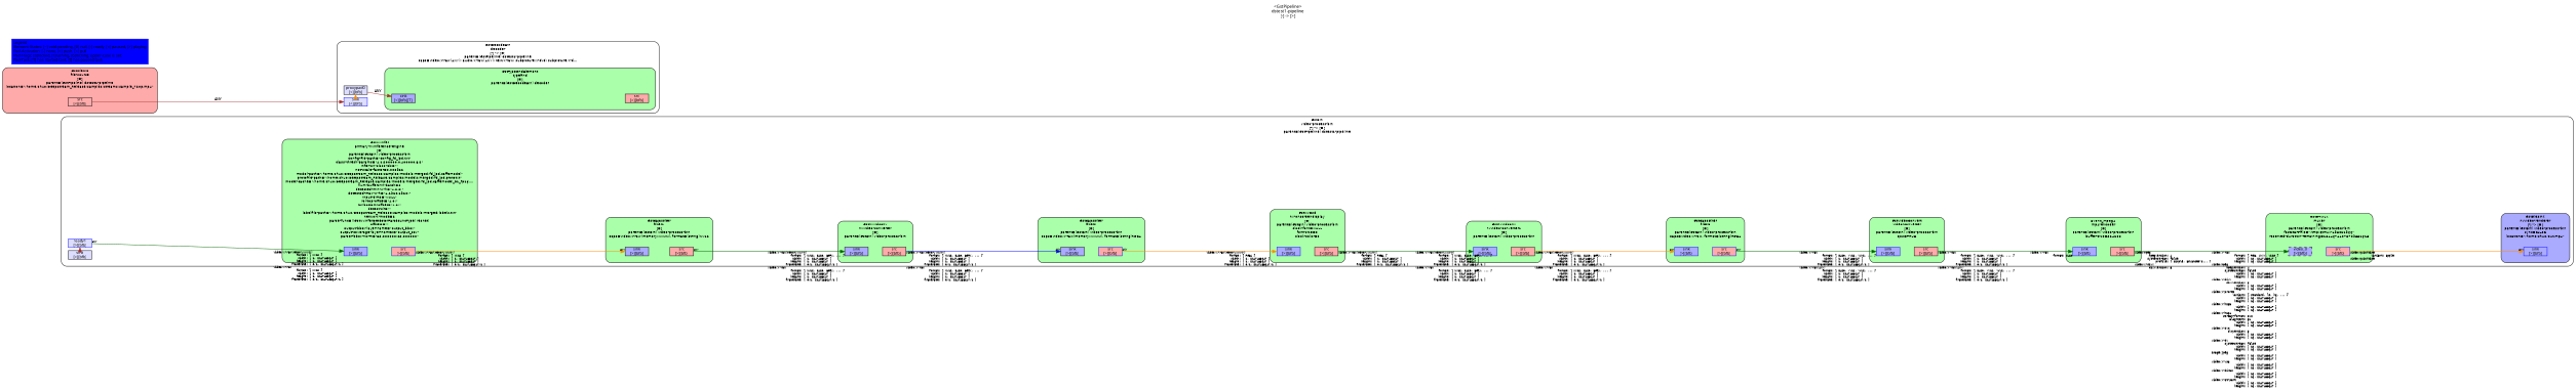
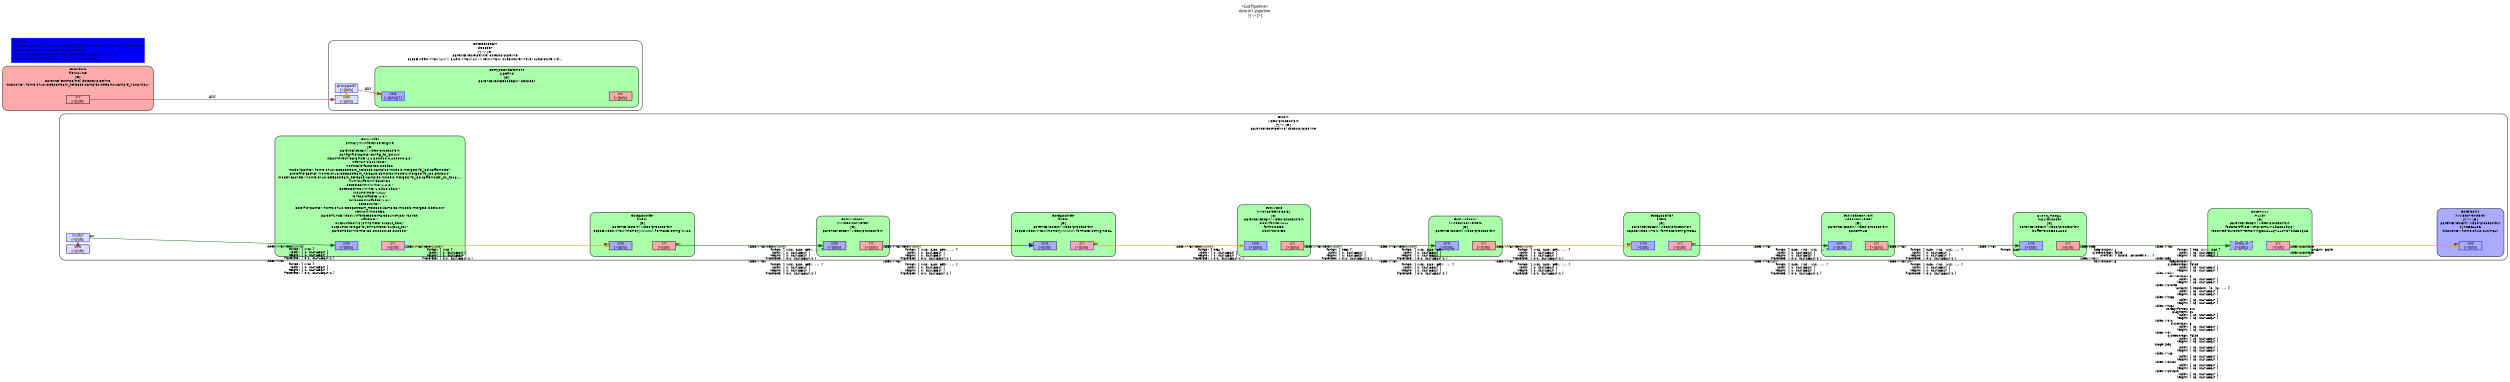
  digraph {
    fontname=sans
    fontsize=10
    label="<GstPipeline>\ndstest1-pipeline\n[-] -> [>]"
    labelloc=t
    nodesep=.1
    rankdir=LR
    ranksep=.2
    node [color=blue fillcolor="#aaaaff" fontname=sans fontsize=9 margin="0.0,0.0" shape=box style="filled,solid"]
    edge [fontname=monospace fontsize=9 labelfontsize=6]
    n1 [fillcolor="#ddddff" height=0.2 label="ready1\n[>][bfb]"]
    n2 [color=black fillcolor="#ddddff" height=0.2 label="sink\n[>][bfb]"]
    n3 [height=0.2 label="sink\n[>][bfb]"]
    n4 [color=black height=0.2 label="video_0\n[>][bfb]" style="filled,dashed"]
    n5 [fillcolor="#ffaaaa" height=0.2 label="src\n[>][bfb]"]
    n6 [height=0.2 label="sink\n[>][bfb]"]
    n7 [color=black fillcolor="#ffaaaa" height=0.2 label="src\n[>][bfb]"]
    n8 [height=0.2 label="sink\n[>][bfb]"]
    n9 [color=black fillcolor="#ffaaaa" height=0.2 label="src\n[>][bfb]"]
    n10 [height=0.2 label="sink\n[>][bfb]"]
    n11 [fillcolor="#ffaaaa" height=0.2 label="src\n[>][bfb]"]
    n12 [height=0.2 label="sink\n[>][bfb]"]
    n13 [color=black fillcolor="#ffaaaa" height=0.2 label="src\n[>][bfb]"]
    n14 [height=0.2 label="sink\n[>][bfb]"]
    n15 [color=black fillcolor="#ffaaaa" height=0.2 label="src\n[>][bfb]"]
    n16 [color=black height=0.2 label="sink\n[>][bfb]"]
    n17 [fillcolor="#ffaaaa" height=0.2 label="src\n[>][bfb]"]
    n18 [color=black fillcolor="#ffaaaa" height=0.2 label="src\n[>][bfb]"]
    n19 [color=black height=0.2 label="sink\n[>][bfb]"]
    n20 [color=black height=0.2 label="sink\n[>][bfb]"]
    n21 [color=black fillcolor="#ffaaaa" height=0.2 label="src\n[>][bfb]"]
    n22 [height=0.2 label="sink\n[>][bfb]"]
    n23 [fillcolor="#ffaaaa" height=0.2 label="src\n[>][bfb]"]
-   n24 [color=black fillcolor="#ddddff" height=0.2 label="proxypad0\n[<][bfb]"]
+   n24 [fillcolor="#ddddff" height=0.2 label="proxypad0\n[<][bfb]"]
    n25 [fillcolor="#ddddff" height=0.2 label="sink\n[<][bfb]"]
-   n26 [color=black height=0.2 label="sink\n[<][bfb][T]"]
+   n26 [height=0.2 label="sink\n[<][bfb][T]"]
    n27 [color=black fillcolor="#ffaaaa" height=0.2 label="src\n[>][bfb]"]
    n28 [color=black fillcolor="#ffaaaa" height=0.2 label="src\n[<][bfb]"]
    n29 [label="Legend\lElement-States: [~] void-pending, [0] null, [-] ready, [=] paused, [>] playing\lPad-Activation: [-] none, [>] push, [<] pull\lPad-Flags: [b]locked, [f]lushing, [b]locking; upper-case is set\lPad-Task: [T] has started task, [t] has paused task\l" margin="0.05,0.05" style=filled fillcolor=""]
    subgraph cluster_1 {
      color=black
      fillcolor="#ffffff"
      fontname="Bitstream Vera Sans"
      fontsize=8
      label="GstBin\nvideo-process-bin\n[-] -> [=]\nparent=(GstPipeline) dstest1-pipeline"
      style="filled,rounded"
      subgraph cluster_2 {
        color=black
        fillcolor="#ffffff"
        fontname="Bitstream Vera Sans"
        fontsize=8
        label=""
        style=invis
        n1
        n2
      }
      subgraph cluster_3 {
        color=black
        fillcolor="#aaaaff"
        fontname="Bitstream Vera Sans"
        fontsize=8
        label="GstFileSink\nnvvideo-renderer\n[-] -> [=]\nparent=(GstBin) video-process-bin\nsync=FALSE\nlocation=\"/home/shuo/out.mp4\""
        style="filled,rounded"
        subgraph cluster_4 {
          color=black
          fillcolor="#aaaaff"
          fontname="Bitstream Vera Sans"
          fontsize=8
          label=""
          style=invis
          n3
        }
      }
      subgraph cluster_5 {
        color=black
        fillcolor="#aaffaa"
        fontname="Bitstream Vera Sans"
        fontsize=8
        label="GstQTMux\nmuxer\n[=]\nparent=(GstBin) video-process-bin\nfaststart-file=\"/tmp/qtmux-498021966\"\nreserved-duration-remaining=18446744073709551615"
        style="filled,rounded"
        subgraph cluster_6 {
          color=black
          fillcolor="#aaffaa"
          fontname="Bitstream Vera Sans"
          fontsize=8
          label=""
          style=invis
          n4
        }
        subgraph cluster_7 {
          color=black
          fillcolor="#aaffaa"
          fontname="Bitstream Vera Sans"
          fontsize=8
          label=""
          style=invis
          n5
        }
      }
      subgraph cluster_8 {
        color=black
        fillcolor="#aaffaa"
        fontname="Bitstream Vera Sans"
        fontsize=8
        label="avenc_mpeg4\nmp4-encoder\n[=]\nparent=(GstBin) video-process-bin\nbuffer-size=524288"
        style="filled,rounded"
        subgraph cluster_9 {
          color=black
          fillcolor="#aaffaa"
          fontname="Bitstream Vera Sans"
          fontsize=8
          label=""
          style=invis
          n6
        }
        subgraph cluster_10 {
          color=black
          fillcolor="#aaffaa"
          fontname="Bitstream Vera Sans"
          fontsize=8
          label=""
          style=invis
          n7
        }
      }
      subgraph cluster_11 {
        color=black
        fillcolor="#aaffaa"
        fontname="Bitstream Vera Sans"
        fontsize=8
        label="GstVideoConvert\nvideo-converter\n[=]\nparent=(GstBin) video-process-bin\nqos=TRUE"
        style="filled,rounded"
        subgraph cluster_12 {
          color=black
          fillcolor="#aaffaa"
          fontname="Bitstream Vera Sans"
          fontsize=8
          label=""
          style=invis
          n8
        }
        subgraph cluster_13 {
          color=black
          fillcolor="#aaffaa"
          fontname="Bitstream Vera Sans"
          fontsize=8
          label=""
          style=invis
          n9
        }
      }
      subgraph cluster_14 {
        color=black
        fillcolor="#aaffaa"
        fontname="Bitstream Vera Sans"
        fontsize=8
        label="GstCapsFilter\nfilter3\n[=]\nparent=(GstBin) video-process-bin\ncaps=video/x-raw, format=(string)RGBA"
        style="filled,rounded"
        subgraph cluster_15 {
          color=black
          fillcolor="#aaffaa"
          fontname="Bitstream Vera Sans"
          fontsize=8
          label=""
          style=invis
          n10
        }
        subgraph cluster_16 {
          color=black
          fillcolor="#aaffaa"
          fontname="Bitstream Vera Sans"
          fontsize=8
          label=""
          style=invis
          n11
        }
      }
      subgraph cluster_17 {
        color=black
        fillcolor="#aaffaa"
        fontname="Bitstream Vera Sans"
        fontsize=8
        label="Gstnvvidconv\nnvvideo-converter1\n[=]\nparent=(GstBin) video-process-bin"
        style="filled,rounded"
        subgraph cluster_18 {
          color=black
          fillcolor="#aaffaa"
          fontname="Bitstream Vera Sans"
          fontsize=8
          label=""
          style=invis
          n12
        }
        subgraph cluster_19 {
          color=black
          fillcolor="#aaffaa"
          fontname="Bitstream Vera Sans"
          fontsize=8
          label=""
          style=invis
          n13
        }
      }
      subgraph cluster_20 {
        color=black
        fillcolor="#aaffaa"
        fontname="Bitstream Vera Sans"
        fontsize=8
        label="GstNvOsd\nnv-onscreendisplay\n[=]\nparent=(GstBin) video-process-bin\nclock-font=NULL\nfont-size=0\nclock-color=0"
        style="filled,rounded"
        subgraph cluster_21 {
          color=black
          fillcolor="#aaffaa"
          fontname="Bitstream Vera Sans"
          fontsize=8
          label=""
          style=invis
          n14
        }
        subgraph cluster_22 {
          color=black
          fillcolor="#aaffaa"
          fontname="Bitstream Vera Sans"
          fontsize=8
          label=""
          style=invis
          n15
        }
      }
      subgraph cluster_23 {
        color=black
        fillcolor="#aaffaa"
        fontname="Bitstream Vera Sans"
        fontsize=8
        label="GstCapsFilter\nfilter2\n[=]\nparent=(GstBin) video-process-bin\ncaps=video/x-raw(memory:NVMM), format=(string)RGBA"
        style="filled,rounded"
        subgraph cluster_24 {
          color=black
          fillcolor="#aaffaa"
          fontname="Bitstream Vera Sans"
          fontsize=8
          label=""
          style=invis
          n16
        }
        subgraph cluster_25 {
          color=black
          fillcolor="#aaffaa"
          fontname="Bitstream Vera Sans"
          fontsize=8
          label=""
          style=invis
          n17
        }
      }
      subgraph cluster_26 {
        color=black
        fillcolor="#aaffaa"
        fontname="Bitstream Vera Sans"
        fontsize=8
        label="Gstnvvidconv\nnvvideo-converter\n[=]\nparent=(GstBin) video-process-bin"
        style="filled,rounded"
        subgraph cluster_27 {
          color=black
          fillcolor="#aaffaa"
          fontname="Bitstream Vera Sans"
          fontsize=8
          label=""
          style=invis
          n18
        }
        subgraph cluster_28 {
          color=black
          fillcolor="#aaffaa"
          fontname="Bitstream Vera Sans"
          fontsize=8
          label=""
          style=invis
          n19
        }
      }
      subgraph cluster_29 {
        color=black
        fillcolor="#aaffaa"
        fontname="Bitstream Vera Sans"
        fontsize=8
        label="GstCapsFilter\nfilter1\n[=]\nparent=(GstBin) video-process-bin\ncaps=video/x-raw(memory:NVMM), format=(string)NV12"
        style="filled,rounded"
        subgraph cluster_30 {
          color=black
          fillcolor="#aaffaa"
          fontname="Bitstream Vera Sans"
          fontsize=8
          label=""
          style=invis
          n20
        }
        subgraph cluster_31 {
          color=black
          fillcolor="#aaffaa"
          fontname="Bitstream Vera Sans"
          fontsize=8
          label=""
          style=invis
          n21
        }
      }
      subgraph cluster_32 {
        color=black
        fillcolor="#aaffaa"
        fontname="Bitstream Vera Sans"
        fontsize=8
        label="GstNvInfer\nprimary-nvinference-engine\n[=]\nparent=(GstBin) video-process-bin\nconfig-file-path=\"config_fd_lpd.txt\"\nclass-thresh-params=\"4,1.200000,0.400000,3,2\"\ninfer-on-class-ids=\"\"\nnet-scale-factor=0.003922\nmodel-path=\"/home/shuo/DeepStream_Release/samples/models/merged/fd_lpd.caffemodel\"\nprotofile-path=\"/home/shuo/DeepStream_Release/samples/models/merged/fd_lpd.prototxt\"\nmodel-cache=\"/home/shuo/DeepStream_Release/samples/models/merged/fd_lpd.caffemodel_b1_fp16.…\nnum-buffers-in-batch=0\ndetected-min-w-h=\"4,0,0:\"\ndetected-max-w-h=\"4,1920,1920:\"\ninput-dims=\"NULL\"\nroi-top-offset=\"4,0:\"\nroi-bottom-offset=\"4,0:\"\ndetect-clr=\"\"\nlabelfile-path=\"/home/shuo/DeepStream_Release/samples/models/merged/labels.txt\"\nnetwork-mode=2\nparse-func=((GstNvInferDetectorParseFuncType) resnet)\noffsets=\"\"\noutput-bbox-layer-name=\"output_bbox\"\noutput-coverage-layer-names=\"output_cov\"\nparser-bbox-norm=\"35.000000;35.000000\""
        style="filled,rounded"
        subgraph cluster_33 {
          color=black
          fillcolor="#aaffaa"
          fontname="Bitstream Vera Sans"
          fontsize=8
          label=""
          style=invis
          n22
        }
        subgraph cluster_34 {
          color=black
          fillcolor="#aaffaa"
          fontname="Bitstream Vera Sans"
          fontsize=8
          label=""
          style=invis
          n23
        }
      }
    }
    subgraph cluster_35 {
      color=black
      fillcolor="#ffffff"
      fontname="Bitstream Vera Sans"
      fontsize=8
      label="GstDecodeBin\ndecoder\n[-] -> [=]\nparent=(GstPipeline) dstest1-pipeline\ncaps=video/x-raw(ANY); audio/x-raw(ANY); text/x-raw; subpicture/x-dvd; subpicture/x-d…"
      style="filled,rounded"
      subgraph cluster_36 {
        color=black
        fillcolor="#ffffff"
        fontname="Bitstream Vera Sans"
        fontsize=8
        label=""
        style=invis
        n24
        n25
      }
      subgraph cluster_37 {
        color=black
        fillcolor="#aaffaa"
        fontname="Bitstream Vera Sans"
        fontsize=8
        label="GstTypeFindElement\ntypefind\n[=]\nparent=(GstDecodeBin) decoder"
        style="filled,rounded"
        subgraph cluster_38 {
          color=black
          fillcolor="#aaffaa"
          fontname="Bitstream Vera Sans"
          fontsize=8
          label=""
          style=invis
          n26
        }
        subgraph cluster_39 {
          color=black
          fillcolor="#aaffaa"
          fontname="Bitstream Vera Sans"
          fontsize=8
          label=""
          style=invis
          n27
        }
      }
    }
    subgraph cluster_40 {
      color=black
      fillcolor="#ffaaaa"
      fontname="Bitstream Vera Sans"
      fontsize=8
      label="GstFileSrc\nfile-source\n[=]\nparent=(GstPipeline) dstest1-pipeline\nlocation=\"/home/shuo/DeepStream_Release/samples/streams/sample_720p.mp4\""
      style="filled,rounded"
      subgraph cluster_41 {
        color=black
        fillcolor="#ffaaaa"
        fontname="Bitstream Vera Sans"
        fontsize=8
        label=""
        style=invis
        n28
      }
    }
    n1 -> n22 [color=darkgreen headlabel="video/x-raw(memory:NVMM)\l              format: { NV12 }\l               width: [ 1, 2147483647 ]\l              height: [ 1, 2147483647 ]\l           framerate: [ 0/1, 2147483647/1 ]\lvideo/x-raw\l              format: { NV12 }\l               width: [ 1, 2147483647 ]\l              height: [ 1, 2147483647 ]\l           framerate: [ 0/1, 2147483647/1 ]\l" label="                                                  " labelangle=0 labeldistance=10 taillabel=ANY]
    n2 -> n1 [color=brown minlen=0 style=dashed]
    n4 -> n5 [style=invis]
    n5 -> n3 [color=darkorange headlabel=ANY label="                                                  " labelangle=0 labeldistance=10 taillabel="video/quicktime\l             variant: apple\lvideo/quicktime\l"]
    n6 -> n7 [style=invis]
    n7 -> n4 [color=darkgreen headlabel="video/x-raw\l              format: { RGB, UYVY, v210 }\l               width: [ 16, 2147483647 ]\l              height: [ 16, 2147483647 ]\lvideo/mpeg\l         mpegversion: 4\l        systemstream: false\l               width: [ 16, 2147483647 ]\l              height: [ 16, 2147483647 ]\lvideo/x-divx\l         divxversion: 5\l               width: [ 16, 2147483647 ]\l              height: [ 16, 2147483647 ]\lvideo/x-prores\l             variant: { standard, lt, hq, ... }\l               width: [ 16, 2147483647 ]\l              height: [ 16, 2147483647 ]\lvideo/x-h263\l               width: [ 16, 2147483647 ]\l              height: [ 16, 2147483647 ]\lvideo/x-h264\l       stream-format: avc\l           alignment: au\l               width: [ 16, 2147483647 ]\l              height: [ 16, 2147483647 ]\lvideo/x-svq\l          svqversion: 3\l               width: [ 16, 2147483647 ]\l              height: [ 16, 2147483647 ]\lvideo/x-dv\l        systemstream: false\l               width: [ 16, 2147483647 ]\l              height: [ 16, 2147483647 ]\limage/jpeg\l               width: [ 16, 2147483647 ]\l              height: [ 16, 2147483647 ]\lvideo/x-vp8\l               width: [ 16, 2147483647 ]\l              height: [ 16, 2147483647 ]\lvideo/x-dirac\l               width: [ 16, 2147483647 ]\l              height: [ 16, 2147483647 ]\lvideo/x-qt-part\l               width: [ 16, 2147483647 ]\l              height: [ 16, 2147483647 ]\l" label="                                                  " labelangle=0 labeldistance=10 taillabel="video/mpeg\l         mpegversion: 4\l        systemstream: false\l             profile: { simple, advanced-s... }\lvideo/x-divx\l         divxversion: 5\l"]
    n8 -> n9 [style=invis]
    n9 -> n6 [color=darkgreen headlabel="video/x-raw\l              format: I420\l" label="                                                  " labelangle=0 labeldistance=10 taillabel="video/x-raw\l              format: { I420, YV12, YUY2, ... }\l               width: [ 1, 2147483647 ]\l              height: [ 1, 2147483647 ]\l           framerate: [ 0/1, 2147483647/1 ]\lvideo/x-raw(ANY)\l              format: { I420, YV12, YUY2, ... }\l               width: [ 1, 2147483647 ]\l              height: [ 1, 2147483647 ]\l           framerate: [ 0/1, 2147483647/1 ]\l"]
    n10 -> n11 [style=invis]
    n11 -> n8 [color=darkgreen headlabel="video/x-raw\l              format: { I420, YV12, YUY2, ... }\l               width: [ 1, 2147483647 ]\l              height: [ 1, 2147483647 ]\l           framerate: [ 0/1, 2147483647/1 ]\lvideo/x-raw(ANY)\l              format: { I420, YV12, YUY2, ... }\l               width: [ 1, 2147483647 ]\l              height: [ 1, 2147483647 ]\l           framerate: [ 0/1, 2147483647/1 ]\l" label="                                                  " labelangle=0 labeldistance=10 taillabel=ANY]
    n12 -> n13 [style=invis]
    n13 -> n10 [color=darkorange headlabel=ANY label="                                                  " labelangle=0 labeldistance=10 taillabel="video/x-raw(memory:NVMM)\l              format: { NV12, I420, BGRx, ... }\l               width: [ 1, 2147483647 ]\l              height: [ 1, 2147483647 ]\l           framerate: [ 0/1, 2147483647/1 ]\lvideo/x-raw\l              format: { NV12, I420, BGRx, ... }\l               width: [ 1, 2147483647 ]\l              height: [ 1, 2147483647 ]\l           framerate: [ 0/1, 2147483647/1 ]\l"]
    n14 -> n15 [style=invis]
    n15 -> n12 [color=darkgreen headlabel="video/x-raw(memory:NVMM)\l              format: { NV12, I420, BGRx, ... }\l               width: [ 1, 2147483647 ]\l              height: [ 1, 2147483647 ]\l           framerate: [ 0/1, 2147483647/1 ]\lvideo/x-raw\l              format: { NV12, I420, BGRx, ... }\l               width: [ 1, 2147483647 ]\l              height: [ 1, 2147483647 ]\l           framerate: [ 0/1, 2147483647/1 ]\l" label="                                                  " labelangle=0 labeldistance=10 taillabel="video/x-raw(memory:NVMM)\l              format: { RGBA }\l               width: [ 1, 2147483647 ]\l              height: [ 1, 2147483647 ]\l           framerate: [ 0/1, 2147483647/1 ]\l"]
    n16 -> n17 [style=invis]
    n17 -> n14 [color=darkorange headlabel="video/x-raw(memory:NVMM)\l              format: { RGBA }\l               width: [ 1, 2147483647 ]\l              height: [ 1, 2147483647 ]\l           framerate: [ 0/1, 2147483647/1 ]\l" label="                                                  " labelangle=0 labeldistance=10 taillabel=ANY]
    n18 -> n16 [color=blue headlabel=ANY label="                                                  " labelangle=0 labeldistance=10 taillabel="video/x-raw(memory:NVMM)\l              format: { NV12, I420, BGRx, ... }\l               width: [ 1, 2147483647 ]\l              height: [ 1, 2147483647 ]\l           framerate: [ 0/1, 2147483647/1 ]\lvideo/x-raw\l              format: { NV12, I420, BGRx, ... }\l               width: [ 1, 2147483647 ]\l              height: [ 1, 2147483647 ]\l           framerate: [ 0/1, 2147483647/1 ]\l"]
    n19 -> n18 [style=invis]
    n20 -> n21 [style=invis]
    n21 -> n19 [color=darkgreen headlabel="video/x-raw(memory:NVMM)\l              format: { NV12, I420, BGRx, ... }\l               width: [ 1, 2147483647 ]\l              height: [ 1, 2147483647 ]\l           framerate: [ 0/1, 2147483647/1 ]\lvideo/x-raw\l              format: { NV12, I420, BGRx, ... }\l               width: [ 1, 2147483647 ]\l              height: [ 1, 2147483647 ]\l           framerate: [ 0/1, 2147483647/1 ]\l" label="                                                  " labelangle=0 labeldistance=10 taillabel=ANY]
    n22 -> n23 [style=invis]
    n23 -> n20 [color=darkorange headlabel=ANY label="                                                  " labelangle=0 labeldistance=10 taillabel="video/x-raw(memory:NVMM)\l              format: { NV12 }\l               width: [ 1, 2147483647 ]\l              height: [ 1, 2147483647 ]\l           framerate: [ 0/1, 2147483647/1 ]\l"]
    n24 -> n26 [color=brown label=ANY]
    n25 -> n24 [color=darkorange minlen=0 style=solid]
    n26 -> n27 [style=invis]
    n28 -> n25 [color=brown label=ANY]
  }
